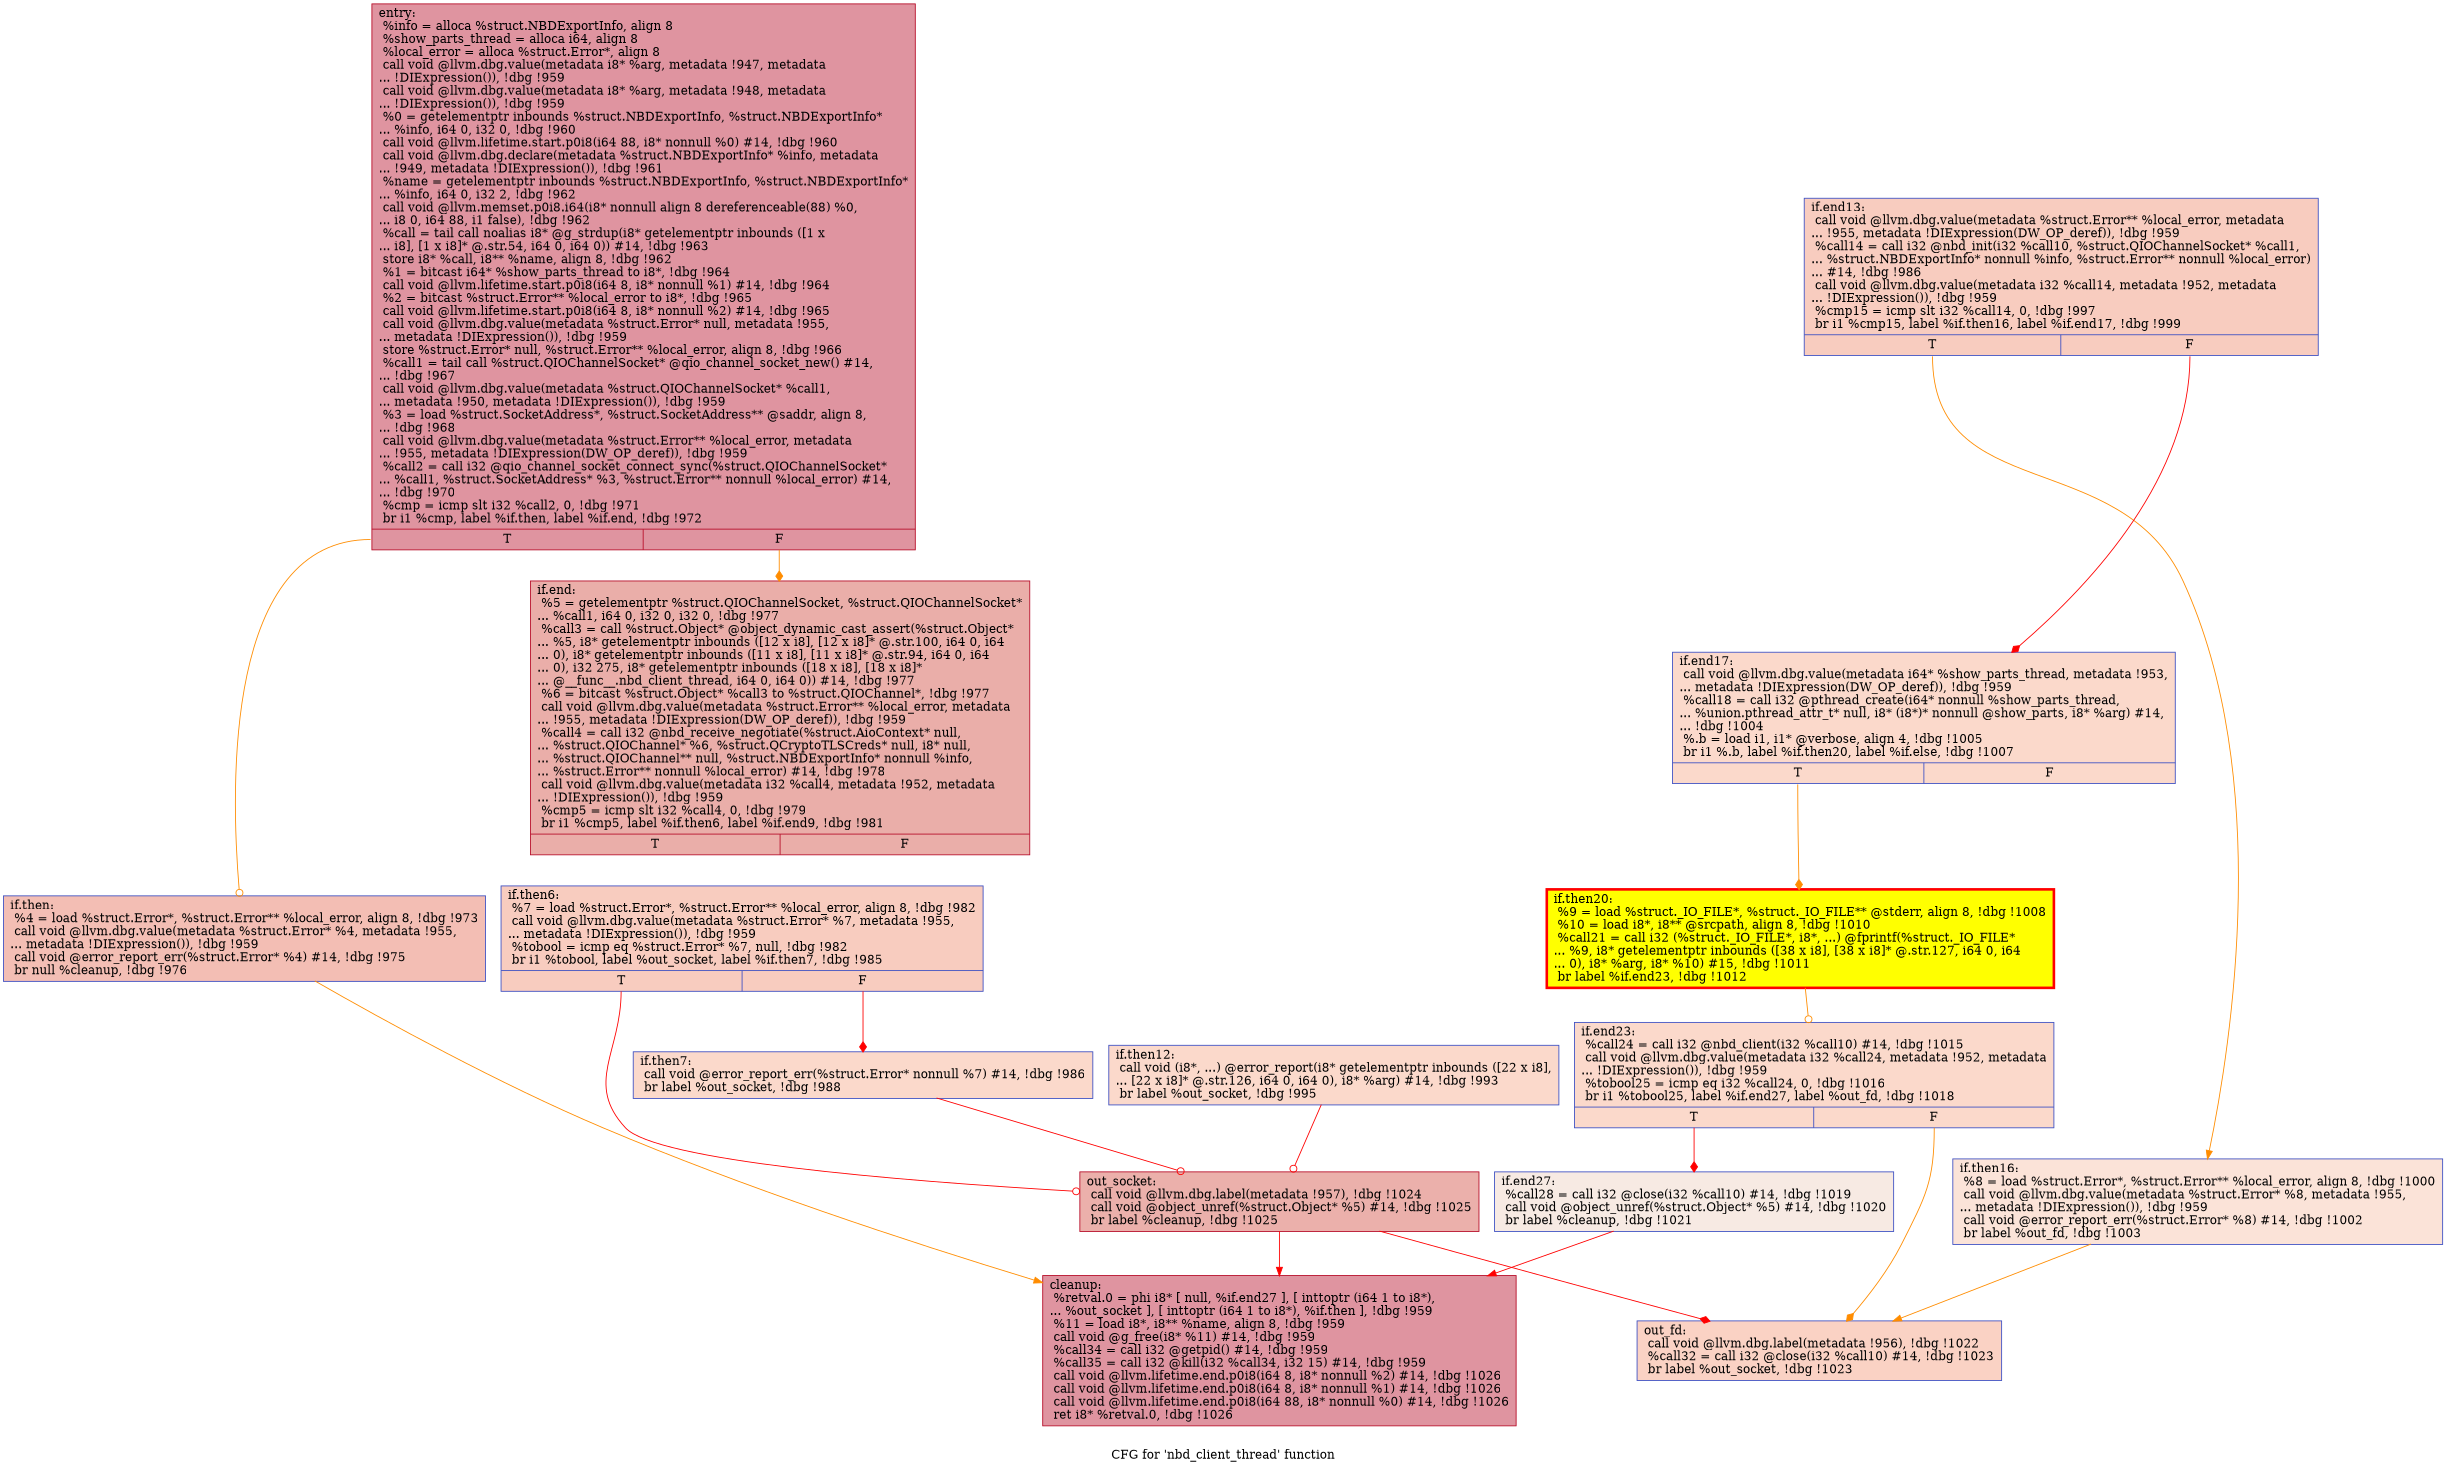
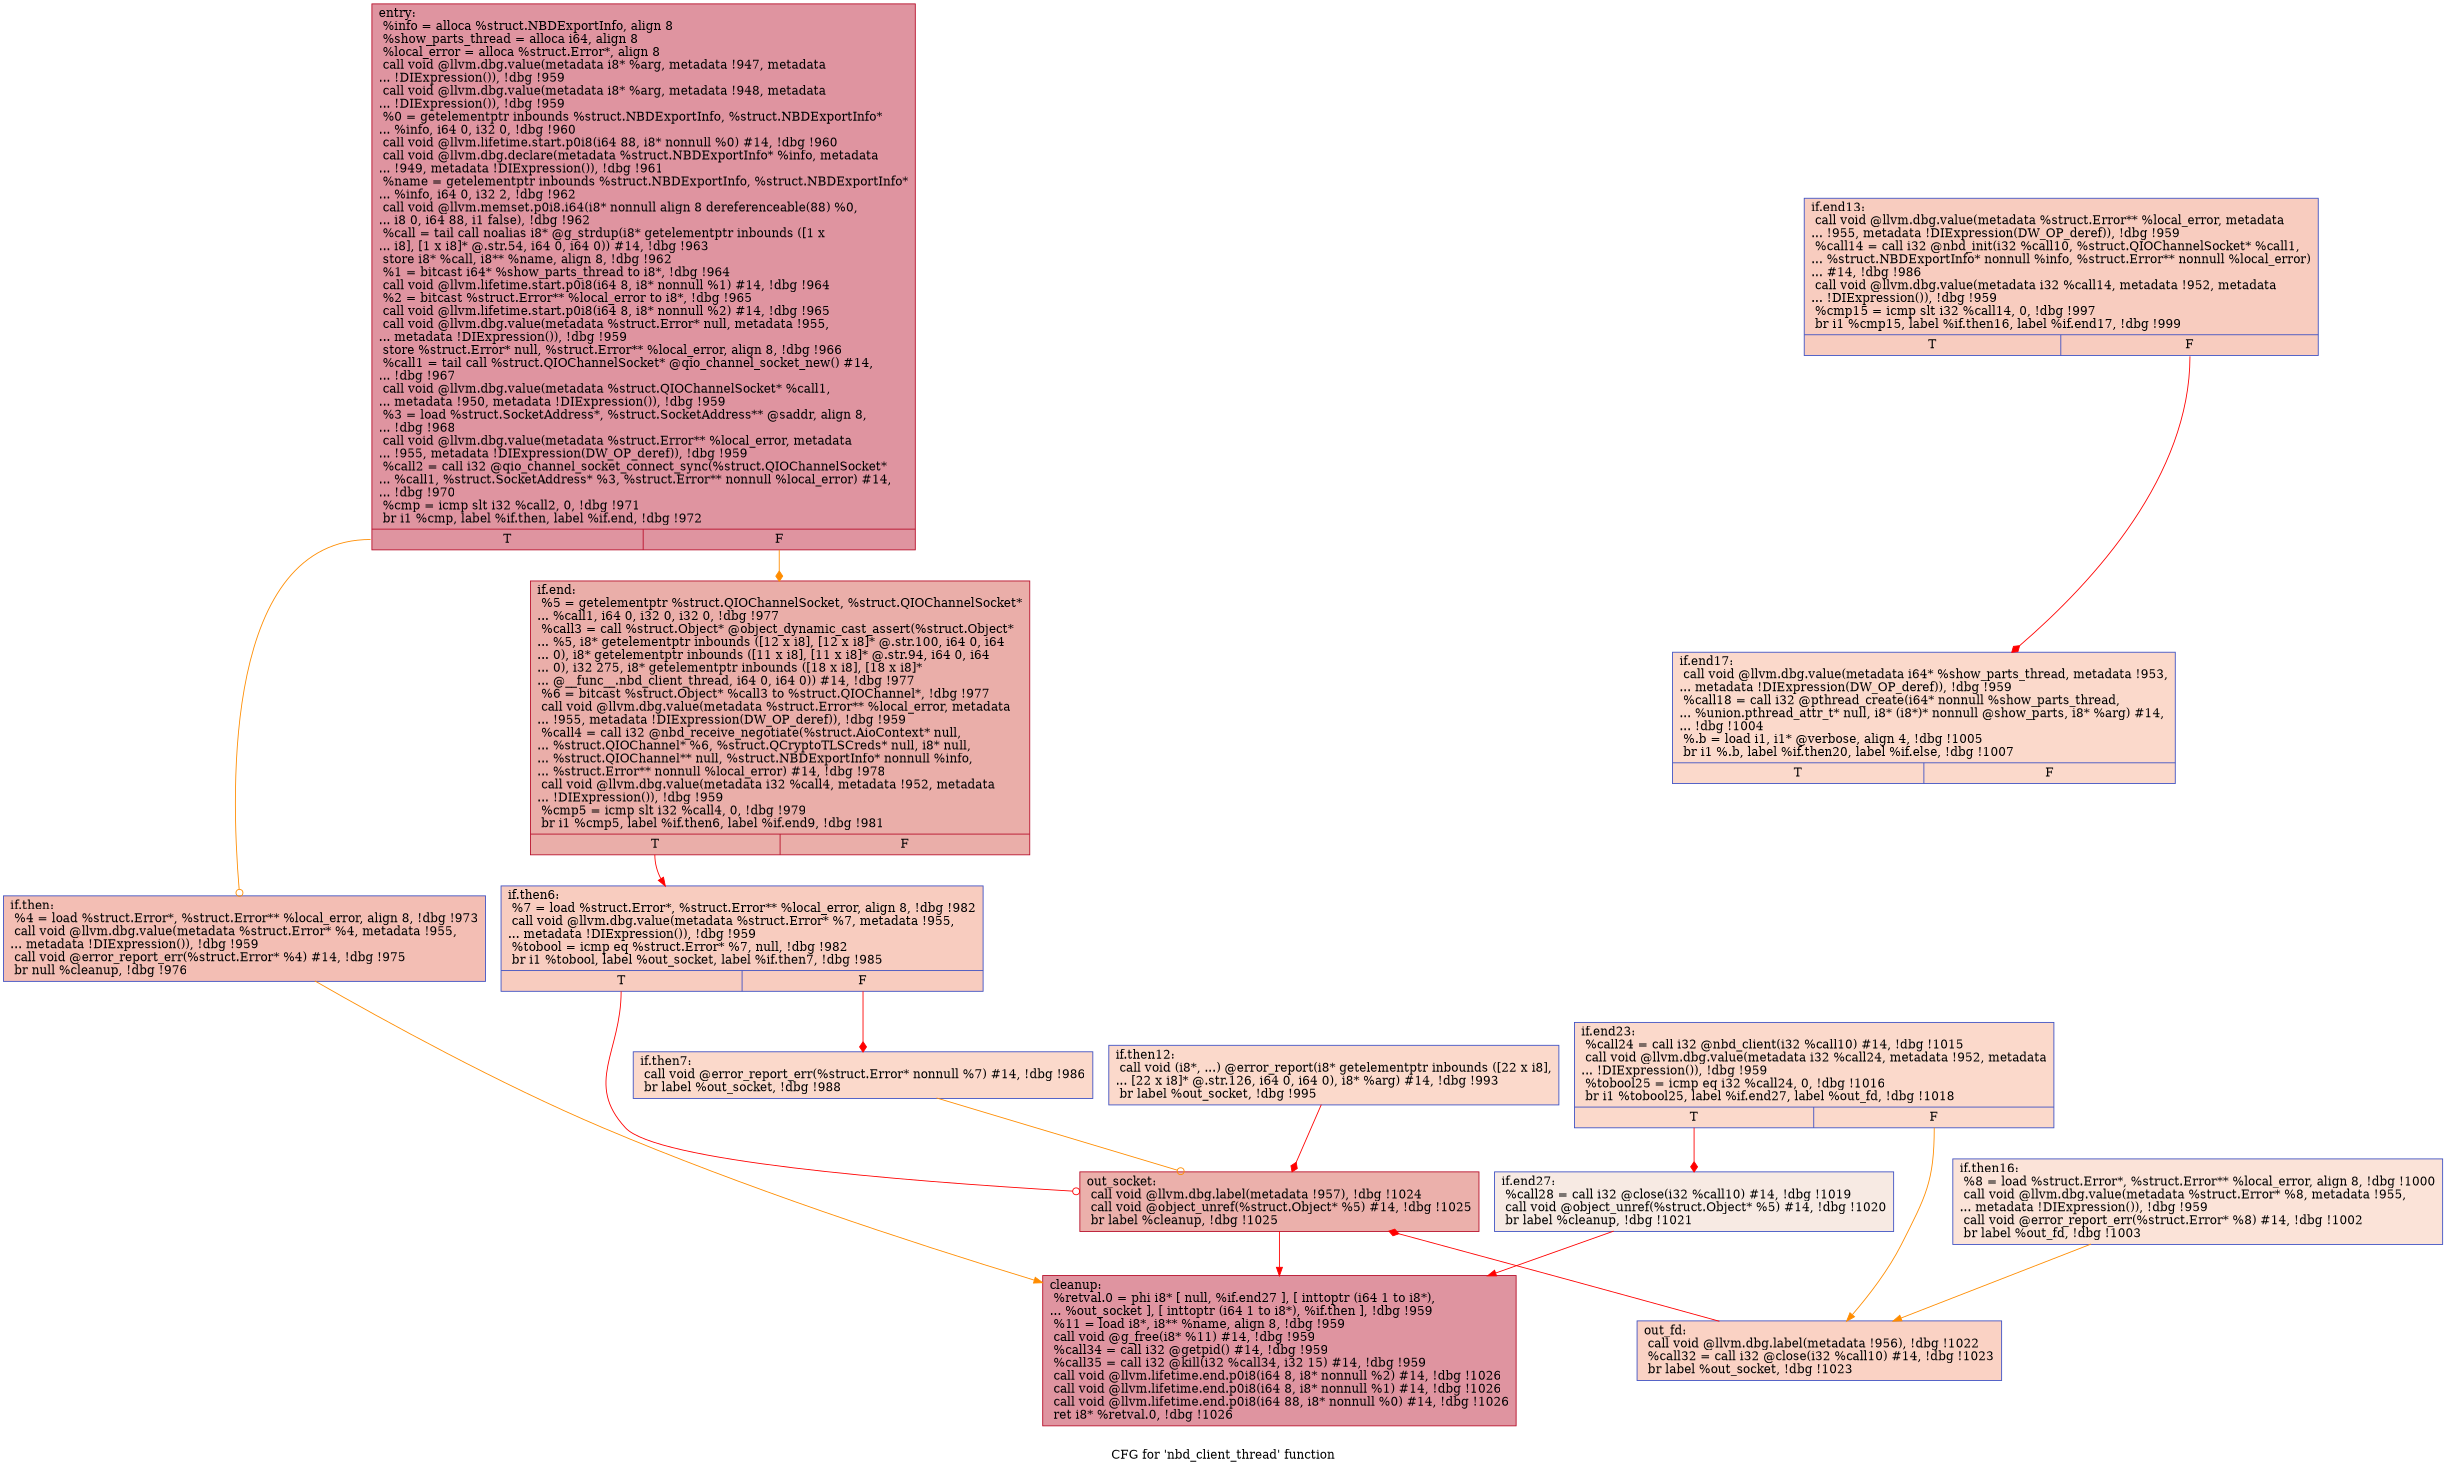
  digraph {
    label="CFG for 'nbd_client_thread' function"
    node [color="#3d50c3ff" fillcolor="#f7a88970" shape=record style=filled]
    edge [arrowhead=normal color=darkorange]
    n1 [color="#b70d28ff" fillcolor="#b70d2870" label="{entry:\l  %info = alloca %struct.NBDExportInfo, align 8\l  %show_parts_thread = alloca i64, align 8\l  %local_error = alloca %struct.Error*, align 8\l  call void @llvm.dbg.value(metadata i8* %arg, metadata !947, metadata\l... !DIExpression()), !dbg !959\l  call void @llvm.dbg.value(metadata i8* %arg, metadata !948, metadata\l... !DIExpression()), !dbg !959\l  %0 = getelementptr inbounds %struct.NBDExportInfo, %struct.NBDExportInfo*\l... %info, i64 0, i32 0, !dbg !960\l  call void @llvm.lifetime.start.p0i8(i64 88, i8* nonnull %0) #14, !dbg !960\l  call void @llvm.dbg.declare(metadata %struct.NBDExportInfo* %info, metadata\l... !949, metadata !DIExpression()), !dbg !961\l  %name = getelementptr inbounds %struct.NBDExportInfo, %struct.NBDExportInfo*\l... %info, i64 0, i32 2, !dbg !962\l  call void @llvm.memset.p0i8.i64(i8* nonnull align 8 dereferenceable(88) %0,\l... i8 0, i64 88, i1 false), !dbg !962\l  %call = tail call noalias i8* @g_strdup(i8* getelementptr inbounds ([1 x\l... i8], [1 x i8]* @.str.54, i64 0, i64 0)) #14, !dbg !963\l  store i8* %call, i8** %name, align 8, !dbg !962\l  %1 = bitcast i64* %show_parts_thread to i8*, !dbg !964\l  call void @llvm.lifetime.start.p0i8(i64 8, i8* nonnull %1) #14, !dbg !964\l  %2 = bitcast %struct.Error** %local_error to i8*, !dbg !965\l  call void @llvm.lifetime.start.p0i8(i64 8, i8* nonnull %2) #14, !dbg !965\l  call void @llvm.dbg.value(metadata %struct.Error* null, metadata !955,\l... metadata !DIExpression()), !dbg !959\l  store %struct.Error* null, %struct.Error** %local_error, align 8, !dbg !966\l  %call1 = tail call %struct.QIOChannelSocket* @qio_channel_socket_new() #14,\l... !dbg !967\l  call void @llvm.dbg.value(metadata %struct.QIOChannelSocket* %call1,\l... metadata !950, metadata !DIExpression()), !dbg !959\l  %3 = load %struct.SocketAddress*, %struct.SocketAddress** @saddr, align 8,\l... !dbg !968\l  call void @llvm.dbg.value(metadata %struct.Error** %local_error, metadata\l... !955, metadata !DIExpression(DW_OP_deref)), !dbg !959\l  %call2 = call i32 @qio_channel_socket_connect_sync(%struct.QIOChannelSocket*\l... %call1, %struct.SocketAddress* %3, %struct.Error** nonnull %local_error) #14,\l... !dbg !970\l  %cmp = icmp slt i32 %call2, 0, !dbg !971\l  br i1 %cmp, label %if.then, label %if.end, !dbg !972\l|{<s0>T|<s1>F}}"]
    n2 [fillcolor="#e36c5570" label="{if.then:                                          \l  %4 = load %struct.Error*, %struct.Error** %local_error, align 8, !dbg !973\l  call void @llvm.dbg.value(metadata %struct.Error* %4, metadata !955,\l... metadata !DIExpression()), !dbg !959\l  call void @error_report_err(%struct.Error* %4) #14, !dbg !975\l  br null %cleanup, !dbg !976\l}"]
    n3 [color="#b70d28ff" fillcolor="#d0473d70" label="{if.end:                                           \l  %5 = getelementptr %struct.QIOChannelSocket, %struct.QIOChannelSocket*\l... %call1, i64 0, i32 0, i32 0, !dbg !977\l  %call3 = call %struct.Object* @object_dynamic_cast_assert(%struct.Object*\l... %5, i8* getelementptr inbounds ([12 x i8], [12 x i8]* @.str.100, i64 0, i64\l... 0), i8* getelementptr inbounds ([11 x i8], [11 x i8]* @.str.94, i64 0, i64\l... 0), i32 275, i8* getelementptr inbounds ([18 x i8], [18 x i8]*\l... @__func__.nbd_client_thread, i64 0, i64 0)) #14, !dbg !977\l  %6 = bitcast %struct.Object* %call3 to %struct.QIOChannel*, !dbg !977\l  call void @llvm.dbg.value(metadata %struct.Error** %local_error, metadata\l... !955, metadata !DIExpression(DW_OP_deref)), !dbg !959\l  %call4 = call i32 @nbd_receive_negotiate(%struct.AioContext* null,\l... %struct.QIOChannel* %6, %struct.QCryptoTLSCreds* null, i8* null,\l... %struct.QIOChannel** null, %struct.NBDExportInfo* nonnull %info,\l... %struct.Error** nonnull %local_error) #14, !dbg !978\l  call void @llvm.dbg.value(metadata i32 %call4, metadata !952, metadata\l... !DIExpression()), !dbg !959\l  %cmp5 = icmp slt i32 %call4, 0, !dbg !979\l  br i1 %cmp5, label %if.then6, label %if.end9, !dbg !981\l|{<s0>T|<s1>F}}"]
    n4 [color="#b70d28ff" fillcolor="#b70d2870" label="{cleanup:                                          \l  %retval.0 = phi i8* [ null, %if.end27 ], [ inttoptr (i64 1 to i8*),\l... %out_socket ], [ inttoptr (i64 1 to i8*), %if.then ], !dbg !959\l  %11 = load i8*, i8** %name, align 8, !dbg !959\l  call void @g_free(i8* %11) #14, !dbg !959\l  %call34 = call i32 @getpid() #14, !dbg !959\l  %call35 = call i32 @kill(i32 %call34, i32 15) #14, !dbg !959\l  call void @llvm.lifetime.end.p0i8(i64 8, i8* nonnull %2) #14, !dbg !1026\l  call void @llvm.lifetime.end.p0i8(i64 8, i8* nonnull %1) #14, !dbg !1026\l  call void @llvm.lifetime.end.p0i8(i64 88, i8* nonnull %0) #14, !dbg !1026\l  ret i8* %retval.0, !dbg !1026\l}"]
    n5 [fillcolor="#f08b6e70" label="{if.then6:                                         \l  %7 = load %struct.Error*, %struct.Error** %local_error, align 8, !dbg !982\l  call void @llvm.dbg.value(metadata %struct.Error* %7, metadata !955,\l... metadata !DIExpression()), !dbg !959\l  %tobool = icmp eq %struct.Error* %7, null, !dbg !982\l  br i1 %tobool, label %out_socket, label %if.then7, !dbg !985\l|{<s0>T|<s1>F}}"]
    n6 [color="#b70d28ff" fillcolor="#d24b4070" label="{out_socket:                                       \l  call void @llvm.dbg.label(metadata !957), !dbg !1024\l  call void @object_unref(%struct.Object* %5) #14, !dbg !1025\l  br label %cleanup, !dbg !1025\l}"]
    n7 [label="{if.then7:                                         \l  call void @error_report_err(%struct.Error* nonnull %7) #14, !dbg !986\l  br label %out_socket, !dbg !988\l}"]
    n8 [label="{if.then12:                                        \l  call void (i8*, ...) @error_report(i8* getelementptr inbounds ([22 x i8],\l... [22 x i8]* @.str.126, i64 0, i64 0), i8* %arg) #14, !dbg !993\l  br label %out_socket, !dbg !995\l}"]
    n9 [fillcolor="#f08b6e70" label="{if.end13:                                         \l  call void @llvm.dbg.value(metadata %struct.Error** %local_error, metadata\l... !955, metadata !DIExpression(DW_OP_deref)), !dbg !959\l  %call14 = call i32 @nbd_init(i32 %call10, %struct.QIOChannelSocket* %call1,\l... %struct.NBDExportInfo* nonnull %info, %struct.Error** nonnull %local_error)\l... #14, !dbg !986\l  call void @llvm.dbg.value(metadata i32 %call14, metadata !952, metadata\l... !DIExpression()), !dbg !959\l  %cmp15 = icmp slt i32 %call14, 0, !dbg !997\l  br i1 %cmp15, label %if.then16, label %if.end17, !dbg !999\l|{<s0>T|<s1>F}}"]
    n10 [fillcolor="#f6bfa670" label="{if.then16:                                        \l  %8 = load %struct.Error*, %struct.Error** %local_error, align 8, !dbg !1000\l  call void @llvm.dbg.value(metadata %struct.Error* %8, metadata !955,\l... metadata !DIExpression()), !dbg !959\l  call void @error_report_err(%struct.Error* %8) #14, !dbg !1002\l  br label %out_fd, !dbg !1003\l}"]
    n11 [label="{if.end17:                                         \l  call void @llvm.dbg.value(metadata i64* %show_parts_thread, metadata !953,\l... metadata !DIExpression(DW_OP_deref)), !dbg !959\l  %call18 = call i32 @pthread_create(i64* nonnull %show_parts_thread,\l... %union.pthread_attr_t* null, i8* (i8*)* nonnull @show_parts, i8* %arg) #14,\l... !dbg !1004\l  %.b = load i1, i1* @verbose, align 4, !dbg !1005\l  br i1 %.b, label %if.then20, label %if.else, !dbg !1007\l|{<s0>T|<s1>F}}"]
    n12 [fillcolor="#f4987a70" label="{out_fd:                                           \l  call void @llvm.dbg.label(metadata !956), !dbg !1022\l  %call32 = call i32 @close(i32 %call10) #14, !dbg !1023\l  br label %out_socket, !dbg !1023\l}"]
-   n13 [color=red fillcolor=yellow label="{if.then20:                                        \l  %9 = load %struct._IO_FILE*, %struct._IO_FILE** @stderr, align 8, !dbg !1008\l  %10 = load i8*, i8** @srcpath, align 8, !dbg !1010\l  %call21 = call i32 (%struct._IO_FILE*, i8*, ...) @fprintf(%struct._IO_FILE*\l... %9, i8* getelementptr inbounds ([38 x i8], [38 x i8]* @.str.127, i64 0, i64\l... 0), i8* %arg, i8* %10) #15, !dbg !1011\l  br label %if.end23, !dbg !1012\l}" penwidth=3.0]
    n14 [label="{if.end23:                                         \l  %call24 = call i32 @nbd_client(i32 %call10) #14, !dbg !1015\l  call void @llvm.dbg.value(metadata i32 %call24, metadata !952, metadata\l... !DIExpression()), !dbg !959\l  %tobool25 = icmp eq i32 %call24, 0, !dbg !1016\l  br i1 %tobool25, label %if.end27, label %out_fd, !dbg !1018\l|{<s0>T|<s1>F}}"]
    n15 [fillcolor="#eed0c070" label="{if.end27:                                         \l  %call28 = call i32 @close(i32 %call10) #14, !dbg !1019\l  call void @object_unref(%struct.Object* %5) #14, !dbg !1020\l  br label %cleanup, !dbg !1021\l}"]
    n1 -> n2 [arrowhead=odot tailport=s0]
    n1 -> n3 [arrowhead=diamond tailport=s1]
    n2 -> n4
+   n3 -> n5 [color=red tailport=s0]
    n5 -> n6 [arrowhead=odot color=red tailport=s0]
    n5 -> n7 [arrowhead=diamond color=red tailport=s1]
    n6 -> n4 [color=red]
-   n7 -> n6 [arrowhead=odot color=red]
-   n8 -> n6 [arrowhead=odot color=red]
-   n9 -> n10 [tailport=s0]
+   n7 -> n6 [arrowhead=odot]
+   n8 -> n6 [arrowhead=diamond color=red]
    n9 -> n11 [arrowhead=diamond color=red tailport=s1]
    n10 -> n12
-   n11 -> n13 [arrowhead=diamond tailport=s0]
-   n6 -> n12 [arrowhead=diamond color=red]
-   n13 -> n14 [arrowhead=odot]
-   n14 -> n12 [arrowhead=diamond tailport=s1]
+   n12 -> n6 [arrowhead=diamond color=red]
+   n14 -> n12 [tailport=s1]
    n14 -> n15 [arrowhead=diamond color=red tailport=s0]
    n15 -> n4 [color=red]
  }
